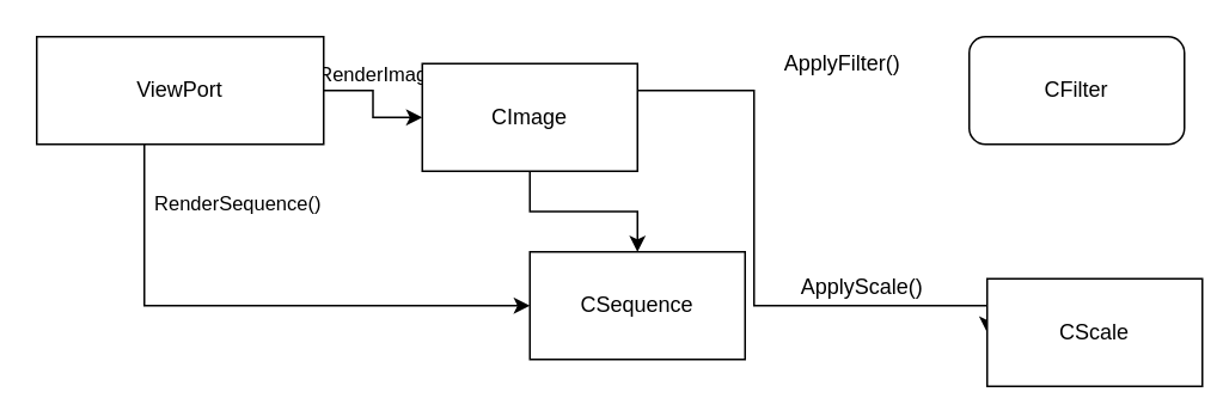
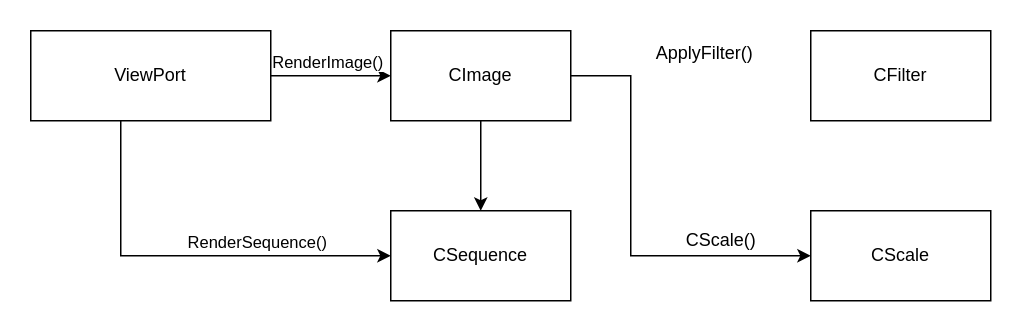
  <mxCell id="0" />
  <mxCell id="1" parent="0" />
  <mxCell id="2" style="edgeStyle=orthogonalEdgeStyle;rounded=0;orthogonalLoop=1;jettySize=auto;html=1;" edge="1" parent="1" source="6" target="9"><mxGeometry relative="1" as="geometry" /></mxCell>
  <mxCell id="3" value="&lt;div&gt;RenderImage()&lt;/div&gt;" style="edgeLabel;html=1;align=center;verticalAlign=middle;resizable=0;points=[];" vertex="1" connectable="0" parent="2"><mxGeometry x="-0.333" relative="1" as="geometry"><mxPoint x="10" y="-10" as="offset" /></mxGeometry></mxCell>
  <mxCell id="4" style="edgeStyle=orthogonalEdgeStyle;rounded=0;orthogonalLoop=1;jettySize=auto;html=1;entryX=0;entryY=0.5;entryDx=0;entryDy=0;" edge="1" parent="1" source="6" target="10"><mxGeometry relative="1" as="geometry"><Array as="points"><mxPoint x="80" y="170" /></Array></mxGeometry></mxCell>
  <mxCell id="5" value="&lt;div&gt;RenderSequence()&lt;/div&gt;" style="edgeLabel;html=1;align=center;verticalAlign=middle;resizable=0;points=[];" vertex="1" connectable="0" parent="4"><mxGeometry x="-0.341" y="49" relative="1" as="geometry"><mxPoint x="41" y="-9" as="offset" /></mxGeometry></mxCell>
  <mxCell id="6" value="ViewPort" style="rounded=0;whiteSpace=wrap;html=1;" vertex="1" parent="1"><mxGeometry x="20" y="20" width="160" height="60" as="geometry" /></mxCell>
  <mxCell id="7" style="edgeStyle=orthogonalEdgeStyle;rounded=0;orthogonalLoop=1;jettySize=auto;html=1;" edge="1" parent="1" source="9" target="10"><mxGeometry relative="1" as="geometry" /></mxCell>
  <mxCell id="8" style="edgeStyle=orthogonalEdgeStyle;rounded=0;orthogonalLoop=1;jettySize=auto;html=1;entryX=0;entryY=0.5;entryDx=0;entryDy=0;" edge="1" parent="1" source="9" target="12"><mxGeometry relative="1" as="geometry"><Array as="points"><mxPoint x="420" y="50" /><mxPoint x="420" y="170" /></Array></mxGeometry></mxCell>
- <mxCell id="9" value="CImage" style="rounded=0;whiteSpace=wrap;html=1;" vertex="1" parent="1"><mxGeometry x="235" y="35" width="120" height="60" as="geometry" /></mxCell>
- <mxCell id="10" value="&lt;div&gt;CSequence&lt;/div&gt;" style="rounded=0;whiteSpace=wrap;html=1;" vertex="1" parent="1"><mxGeometry x="295" y="140" width="120" height="60" as="geometry" /></mxCell>
- <mxCell id="11" value="&lt;div&gt;CFilter&lt;/div&gt;" style="whiteSpace=wrap;html=1;rounded=1;" vertex="1" parent="1"><mxGeometry x="540" y="20" width="120" height="60" as="geometry" /></mxCell>
- <mxCell id="12" value="&lt;div&gt;CScale&lt;/div&gt;" style="rounded=0;whiteSpace=wrap;html=1;" vertex="1" parent="1"><mxGeometry x="550" y="155" width="120" height="60" as="geometry" /></mxCell>
+ <mxCell id="9" value="CImage" style="rounded=0;whiteSpace=wrap;html=1;" vertex="1" parent="1"><mxGeometry x="260" y="20" width="120" height="60" as="geometry" /></mxCell>
+ <mxCell id="10" value="&lt;div&gt;CSequence&lt;/div&gt;" style="rounded=0;whiteSpace=wrap;html=1;" vertex="1" parent="1"><mxGeometry x="260" y="140" width="120" height="60" as="geometry" /></mxCell>
+ <mxCell id="11" value="&lt;div&gt;CFilter&lt;/div&gt;" style="rounded=0;whiteSpace=wrap;html=1;" vertex="1" parent="1"><mxGeometry x="540" y="20" width="120" height="60" as="geometry" /></mxCell>
+ <mxCell id="12" value="&lt;div&gt;CScale&lt;/div&gt;" style="rounded=0;whiteSpace=wrap;html=1;" vertex="1" parent="1"><mxGeometry x="540" y="140" width="120" height="60" as="geometry" /></mxCell>
  <mxCell id="13" value="&lt;div&gt;ApplyFilter()&lt;/div&gt;" style="text;html=1;align=center;verticalAlign=middle;resizable=0;points=[];autosize=1;" vertex="1" parent="1"><mxGeometry x="429" y="25" width="80" height="20" as="geometry" /></mxCell>
- <mxCell id="14" value="&lt;div&gt;ApplyScale()&lt;/div&gt;" style="text;html=1;align=center;verticalAlign=middle;resizable=0;points=[];autosize=1;" vertex="1" parent="1"><mxGeometry x="440" y="150" width="80" height="20" as="geometry" /></mxCell>
+ <mxCell id="14" value="&lt;div&gt;CScale()&lt;/div&gt;" style="text;html=1;align=center;verticalAlign=middle;resizable=0;points=[];autosize=1;" vertex="1" parent="1"><mxGeometry x="440" y="150" width="80" height="20" as="geometry" /></mxCell>
